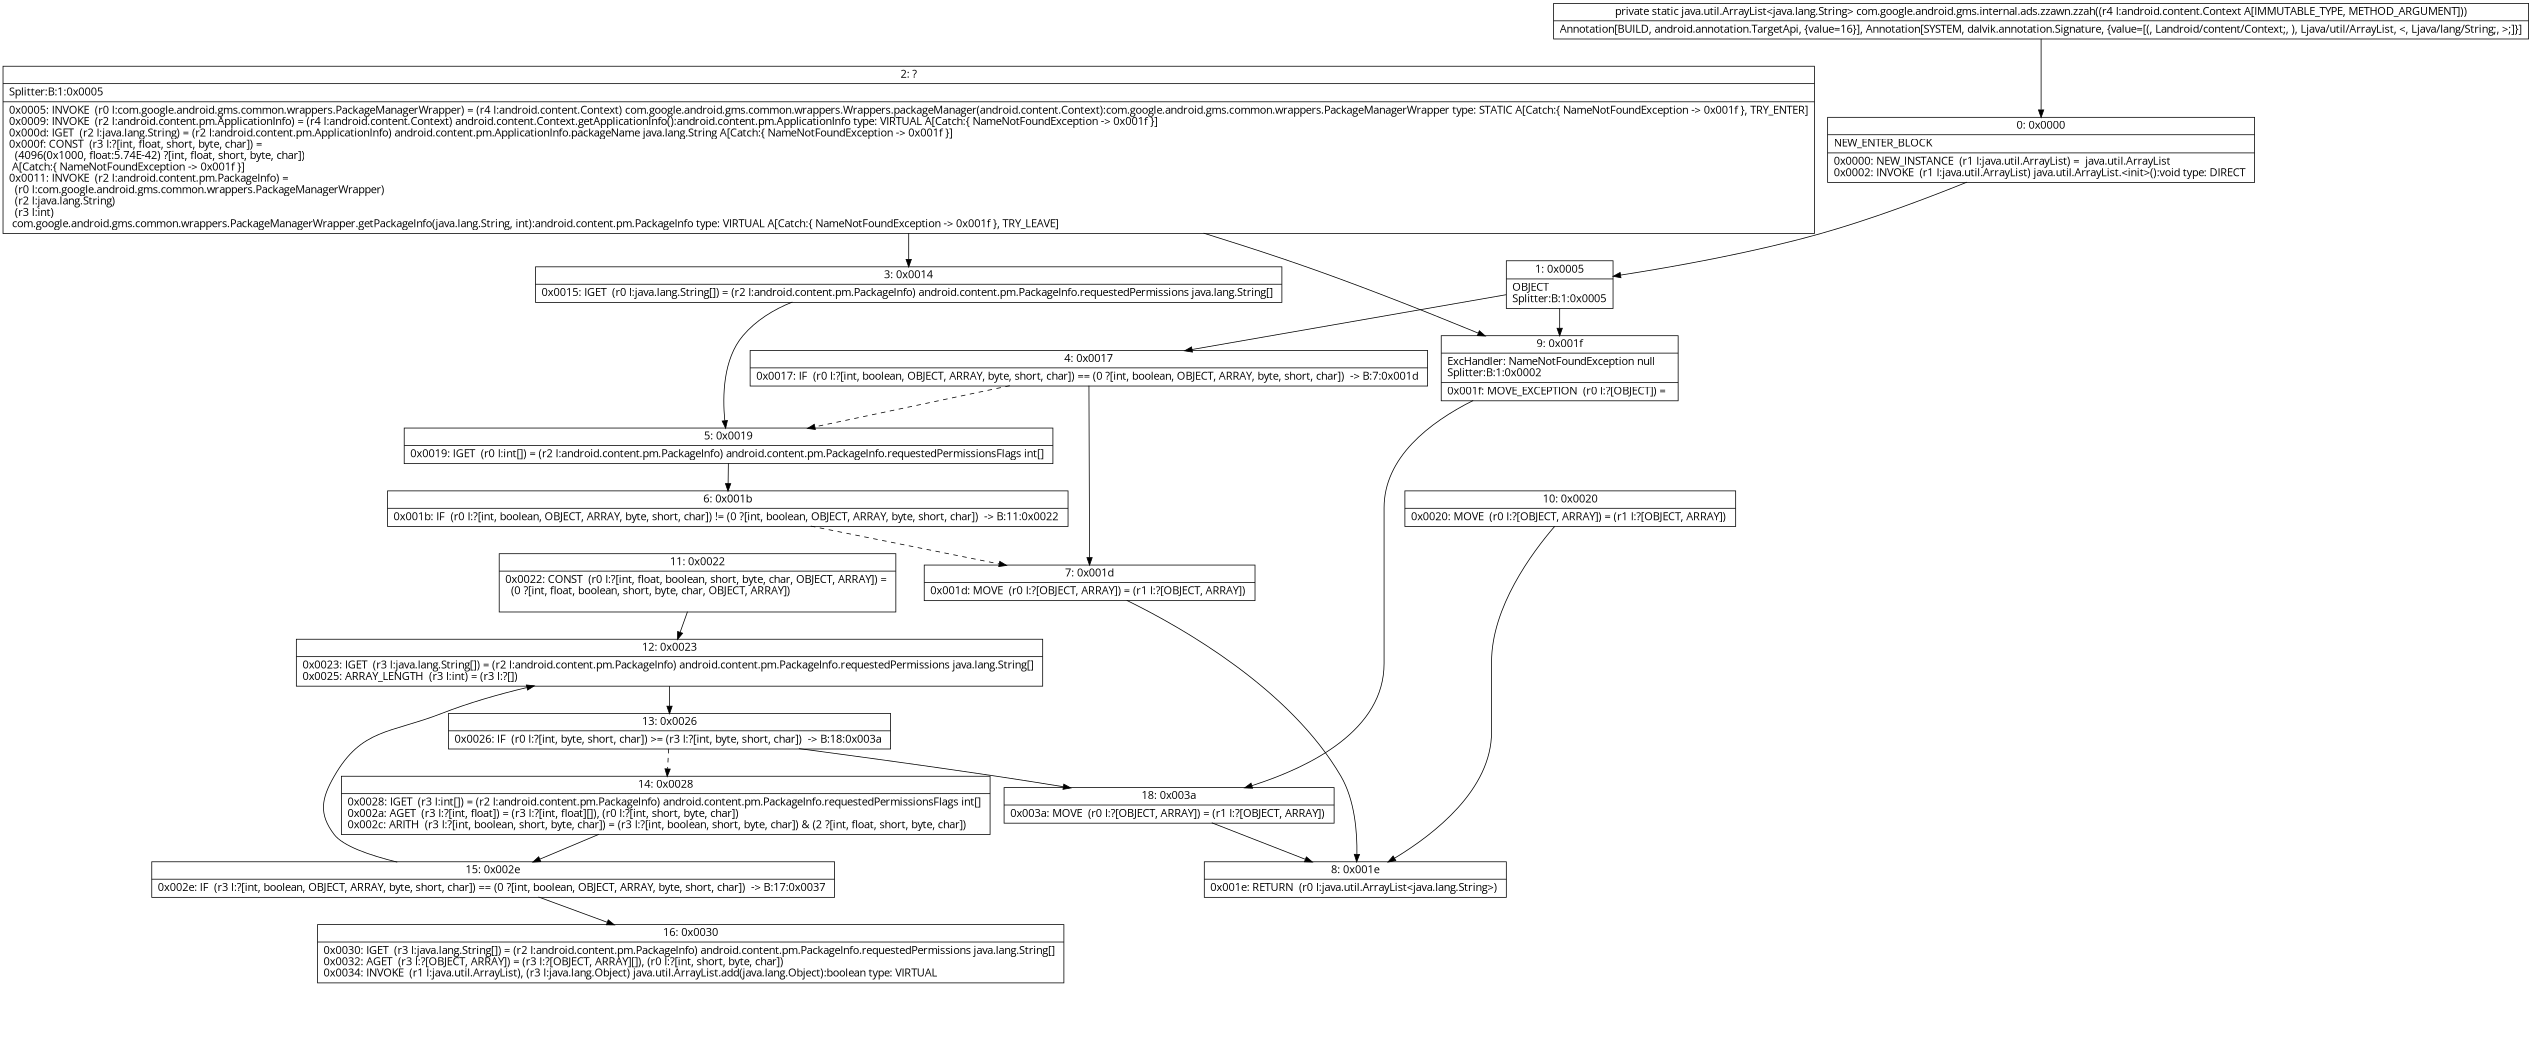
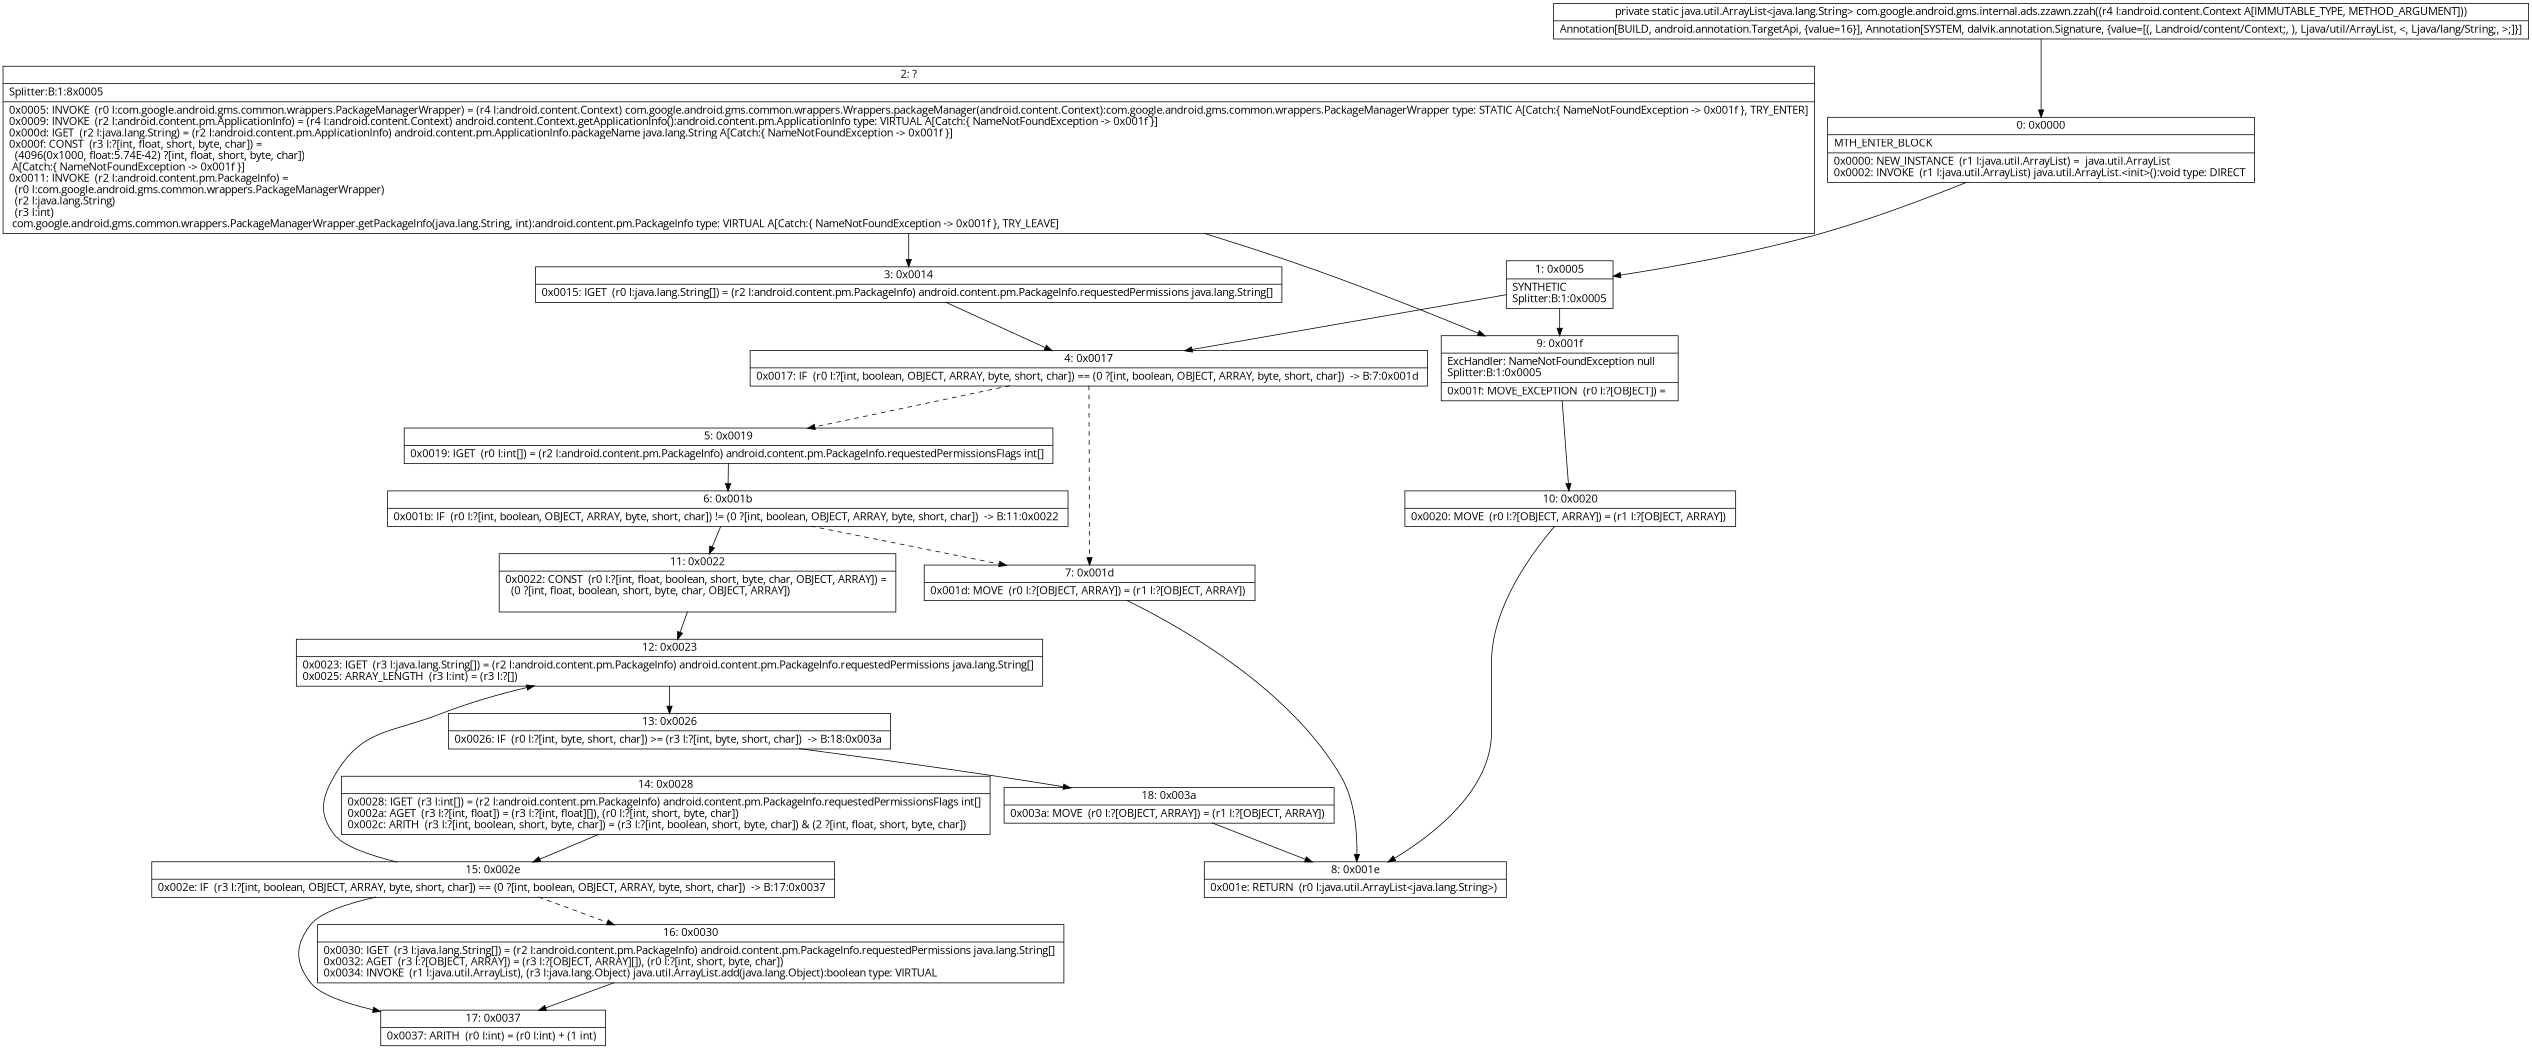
  digraph {
    fontname="Open Sans"
    node [fontname="Open Sans" shape=record]
    edge [fontname="Open Sans"]
-   n1 [label="{0\:\ 0x0000|NEW_ENTER_BLOCK\l|0x0000: NEW_INSTANCE  (r1 I:java.util.ArrayList) =  java.util.ArrayList \l0x0002: INVOKE  (r1 I:java.util.ArrayList) java.util.ArrayList.\<init\>():void type: DIRECT \l}"]
-   n2 [label="{1\:\ 0x0005|OBJECT\lSplitter:B:1:0x0005\l}"]
-   n3 [label="{9\:\ 0x001f|ExcHandler: NameNotFoundException null\lSplitter:B:1:0x0002\l|0x001f: MOVE_EXCEPTION  (r0 I:?[OBJECT]) =  \l}"]
+   n1 [label="{0\:\ 0x0000|MTH_ENTER_BLOCK\l|0x0000: NEW_INSTANCE  (r1 I:java.util.ArrayList) =  java.util.ArrayList \l0x0002: INVOKE  (r1 I:java.util.ArrayList) java.util.ArrayList.\<init\>():void type: DIRECT \l}"]
+   n2 [label="{1\:\ 0x0005|SYNTHETIC\lSplitter:B:1:0x0005\l}"]
+   n3 [label="{9\:\ 0x001f|ExcHandler: NameNotFoundException null\lSplitter:B:1:0x0005\l|0x001f: MOVE_EXCEPTION  (r0 I:?[OBJECT]) =  \l}"]
    n4 [label="{4\:\ 0x0017|0x0017: IF  (r0 I:?[int, boolean, OBJECT, ARRAY, byte, short, char]) == (0 ?[int, boolean, OBJECT, ARRAY, byte, short, char])  \-\> B:7:0x001d \l}"]
-   n5 [label="{2\:\ ?|Splitter:B:1:0x0005\l|0x0005: INVOKE  (r0 I:com.google.android.gms.common.wrappers.PackageManagerWrapper) = (r4 I:android.content.Context) com.google.android.gms.common.wrappers.Wrappers.packageManager(android.content.Context):com.google.android.gms.common.wrappers.PackageManagerWrapper type: STATIC A[Catch:\{ NameNotFoundException \-\> 0x001f \}, TRY_ENTER]\l0x0009: INVOKE  (r2 I:android.content.pm.ApplicationInfo) = (r4 I:android.content.Context) android.content.Context.getApplicationInfo():android.content.pm.ApplicationInfo type: VIRTUAL A[Catch:\{ NameNotFoundException \-\> 0x001f \}]\l0x000d: IGET  (r2 I:java.lang.String) = (r2 I:android.content.pm.ApplicationInfo) android.content.pm.ApplicationInfo.packageName java.lang.String A[Catch:\{ NameNotFoundException \-\> 0x001f \}]\l0x000f: CONST  (r3 I:?[int, float, short, byte, char]) = \l  (4096(0x1000, float:5.74E\-42) ?[int, float, short, byte, char])\l A[Catch:\{ NameNotFoundException \-\> 0x001f \}]\l0x0011: INVOKE  (r2 I:android.content.pm.PackageInfo) = \l  (r0 I:com.google.android.gms.common.wrappers.PackageManagerWrapper)\l  (r2 I:java.lang.String)\l  (r3 I:int)\l com.google.android.gms.common.wrappers.PackageManagerWrapper.getPackageInfo(java.lang.String, int):android.content.pm.PackageInfo type: VIRTUAL A[Catch:\{ NameNotFoundException \-\> 0x001f \}, TRY_LEAVE]\l}"]
+   n5 [label="{2\:\ ?|Splitter:B:1:8x0005\l|0x0005: INVOKE  (r0 I:com.google.android.gms.common.wrappers.PackageManagerWrapper) = (r4 I:android.content.Context) com.google.android.gms.common.wrappers.Wrappers.packageManager(android.content.Context):com.google.android.gms.common.wrappers.PackageManagerWrapper type: STATIC A[Catch:\{ NameNotFoundException \-\> 0x001f \}, TRY_ENTER]\l0x0009: INVOKE  (r2 I:android.content.pm.ApplicationInfo) = (r4 I:android.content.Context) android.content.Context.getApplicationInfo():android.content.pm.ApplicationInfo type: VIRTUAL A[Catch:\{ NameNotFoundException \-\> 0x001f \}]\l0x000d: IGET  (r2 I:java.lang.String) = (r2 I:android.content.pm.ApplicationInfo) android.content.pm.ApplicationInfo.packageName java.lang.String A[Catch:\{ NameNotFoundException \-\> 0x001f \}]\l0x000f: CONST  (r3 I:?[int, float, short, byte, char]) = \l  (4096(0x1000, float:5.74E\-42) ?[int, float, short, byte, char])\l A[Catch:\{ NameNotFoundException \-\> 0x001f \}]\l0x0011: INVOKE  (r2 I:android.content.pm.PackageInfo) = \l  (r0 I:com.google.android.gms.common.wrappers.PackageManagerWrapper)\l  (r2 I:java.lang.String)\l  (r3 I:int)\l com.google.android.gms.common.wrappers.PackageManagerWrapper.getPackageInfo(java.lang.String, int):android.content.pm.PackageInfo type: VIRTUAL A[Catch:\{ NameNotFoundException \-\> 0x001f \}, TRY_LEAVE]\l}"]
    n6 [label="{3\:\ 0x0014|0x0015: IGET  (r0 I:java.lang.String[]) = (r2 I:android.content.pm.PackageInfo) android.content.pm.PackageInfo.requestedPermissions java.lang.String[] \l}"]
    n7 [label="{10\:\ 0x0020|0x0020: MOVE  (r0 I:?[OBJECT, ARRAY]) = (r1 I:?[OBJECT, ARRAY]) \l}"]
    n8 [label="{5\:\ 0x0019|0x0019: IGET  (r0 I:int[]) = (r2 I:android.content.pm.PackageInfo) android.content.pm.PackageInfo.requestedPermissionsFlags int[] \l}"]
    n9 [label="{7\:\ 0x001d|0x001d: MOVE  (r0 I:?[OBJECT, ARRAY]) = (r1 I:?[OBJECT, ARRAY]) \l}"]
    n10 [label="{6\:\ 0x001b|0x001b: IF  (r0 I:?[int, boolean, OBJECT, ARRAY, byte, short, char]) != (0 ?[int, boolean, OBJECT, ARRAY, byte, short, char])  \-\> B:11:0x0022 \l}"]
    n11 [label="{8\:\ 0x001e|0x001e: RETURN  (r0 I:java.util.ArrayList\<java.lang.String\>) \l}"]
    n12 [label="{11\:\ 0x0022|0x0022: CONST  (r0 I:?[int, float, boolean, short, byte, char, OBJECT, ARRAY]) = \l  (0 ?[int, float, boolean, short, byte, char, OBJECT, ARRAY])\l \l}"]
    n13 [label="{12\:\ 0x0023|0x0023: IGET  (r3 I:java.lang.String[]) = (r2 I:android.content.pm.PackageInfo) android.content.pm.PackageInfo.requestedPermissions java.lang.String[] \l0x0025: ARRAY_LENGTH  (r3 I:int) = (r3 I:?[]) \l}"]
    n14 [label="{13\:\ 0x0026|0x0026: IF  (r0 I:?[int, byte, short, char]) \>= (r3 I:?[int, byte, short, char])  \-\> B:18:0x003a \l}"]
    n15 [label="{14\:\ 0x0028|0x0028: IGET  (r3 I:int[]) = (r2 I:android.content.pm.PackageInfo) android.content.pm.PackageInfo.requestedPermissionsFlags int[] \l0x002a: AGET  (r3 I:?[int, float]) = (r3 I:?[int, float][]), (r0 I:?[int, short, byte, char]) \l0x002c: ARITH  (r3 I:?[int, boolean, short, byte, char]) = (r3 I:?[int, boolean, short, byte, char]) & (2 ?[int, float, short, byte, char]) \l}"]
    n16 [label="{18\:\ 0x003a|0x003a: MOVE  (r0 I:?[OBJECT, ARRAY]) = (r1 I:?[OBJECT, ARRAY]) \l}"]
    n17 [label="{15\:\ 0x002e|0x002e: IF  (r3 I:?[int, boolean, OBJECT, ARRAY, byte, short, char]) == (0 ?[int, boolean, OBJECT, ARRAY, byte, short, char])  \-\> B:17:0x0037 \l}"]
    n18 [label="{16\:\ 0x0030|0x0030: IGET  (r3 I:java.lang.String[]) = (r2 I:android.content.pm.PackageInfo) android.content.pm.PackageInfo.requestedPermissions java.lang.String[] \l0x0032: AGET  (r3 I:?[OBJECT, ARRAY]) = (r3 I:?[OBJECT, ARRAY][]), (r0 I:?[int, short, byte, char]) \l0x0034: INVOKE  (r1 I:java.util.ArrayList), (r3 I:java.lang.Object) java.util.ArrayList.add(java.lang.Object):boolean type: VIRTUAL \l}"]
+   n19 [label="{17\:\ 0x0037|0x0037: ARITH  (r0 I:int) = (r0 I:int) + (1 int) \l}"]
    n20 [label="{private static java.util.ArrayList\<java.lang.String\> com.google.android.gms.internal.ads.zzawn.zzah((r4 I:android.content.Context A[IMMUTABLE_TYPE, METHOD_ARGUMENT]))  | Annotation[BUILD, android.annotation.TargetApi, \{value=16\}], Annotation[SYSTEM, dalvik.annotation.Signature, \{value=[(, Landroid\/content\/Context;, ), Ljava\/util\/ArrayList, \<, Ljava\/lang\/String;, \>;]\}]\l}"]
    n1 -> n2
    n2 -> n3
    n2 -> n4
-   n3 -> n16
+   n3 -> n7
    n4 -> n8 [style=dashed]
-   n4 -> n9
+   n4 -> n9 [style=dashed]
    n5 -> n3
    n5 -> n6
-   n6 -> n8
+   n6 -> n4
    n7 -> n11
    n8 -> n10
    n9 -> n11
    n10 -> n9 [style=dashed]
+   n10 -> n12
    n12 -> n13
    n13 -> n14
-   n14 -> n15 [style=dashed]
    n14 -> n16
    n15 -> n17
    n16 -> n11
    n17 -> n13
-   n17 -> n18 [style=solid]
+   n17 -> n18 [style=dashed]
+   n17 -> n19
+   n18 -> n19
    n20 -> n1
  }
